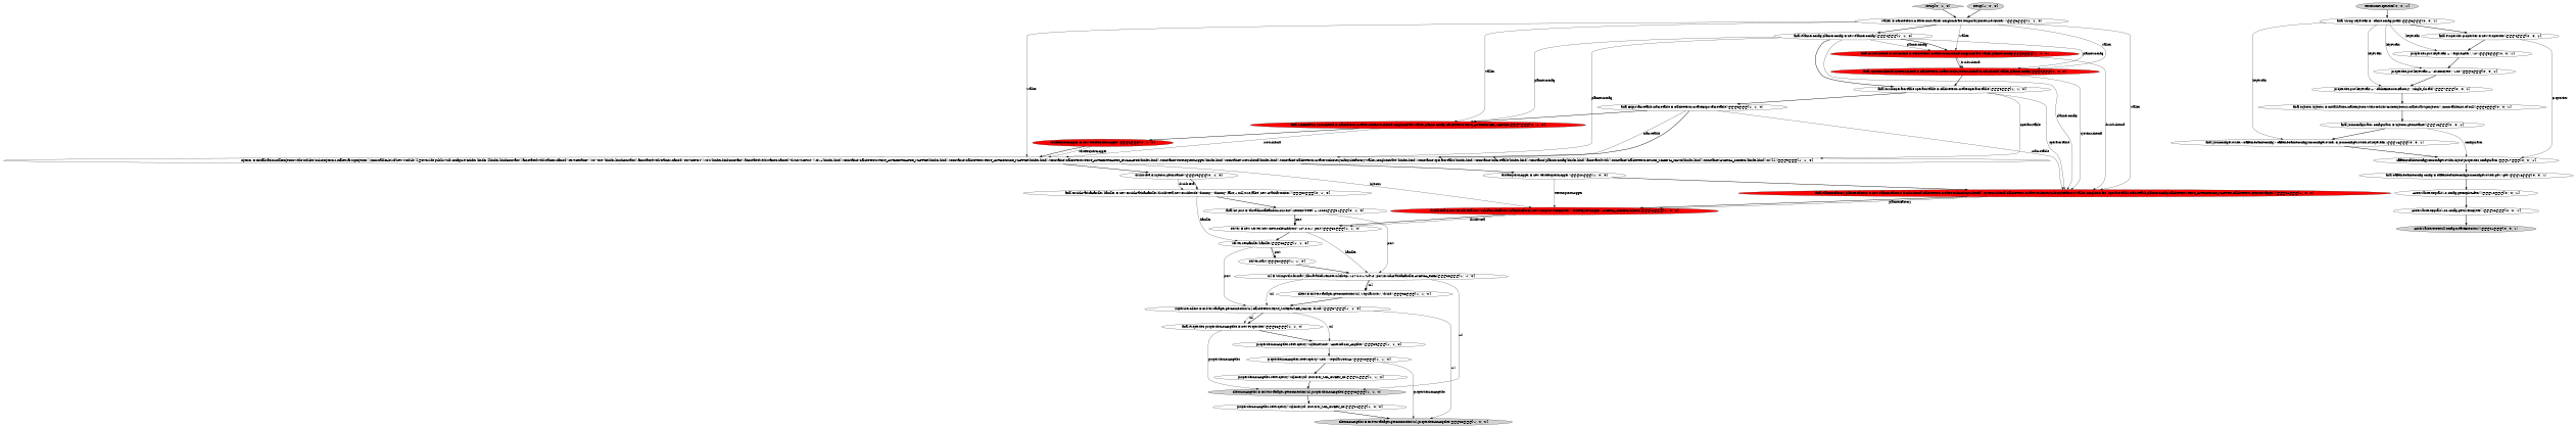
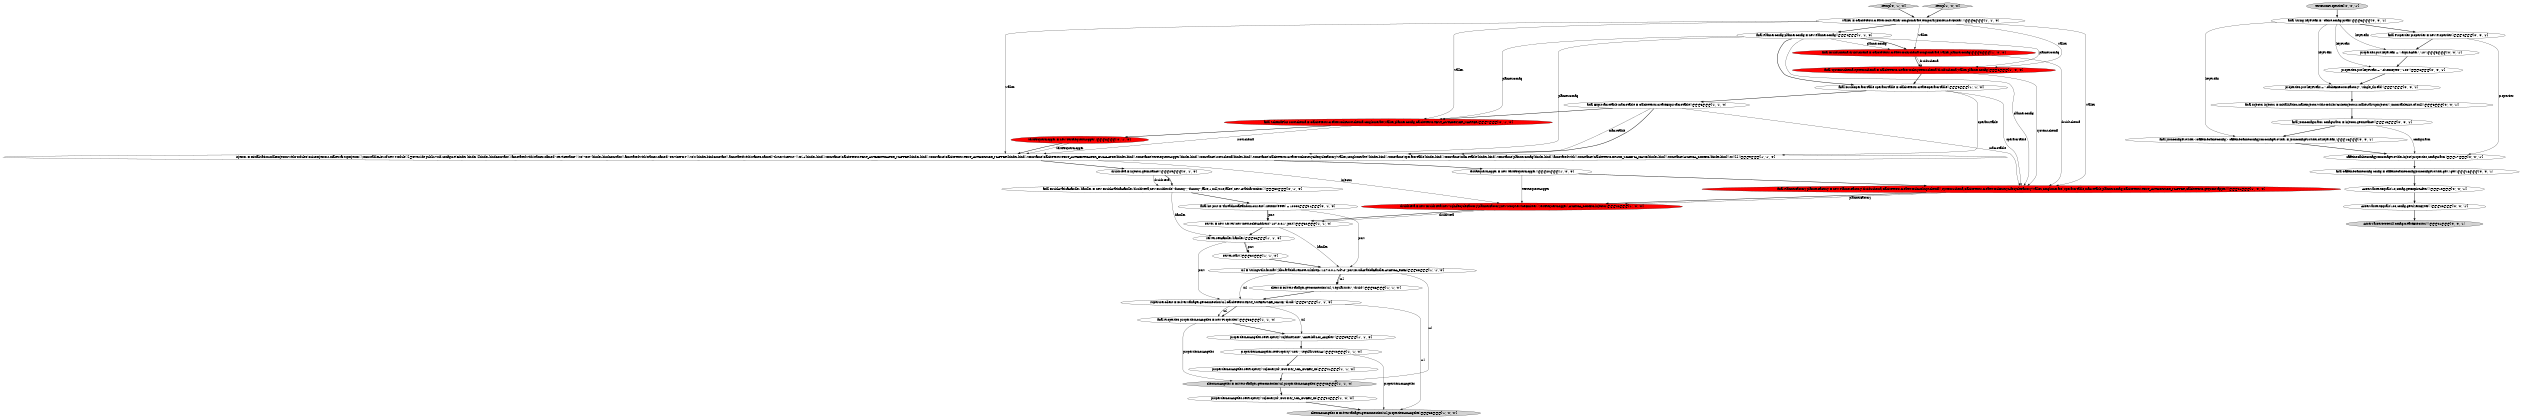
  digraph {
    node [fillcolor=white shape=ellipse style=filled]
    edge [style=bold]
    n1 [label="final Properties propertiesLosAngeles = new Properties()@@@38@@@['1', '1', '0']"]
    n2 [label="propertiesLosAngeles.setProperty(\"sqlTimeZone\",\"America/Los_Angeles\")@@@39@@@['1', '1', '0']"]
    n3 [fillcolor=lightgray label="clientLosAngeles = DriverManager.getConnection(url,propertiesLosAngeles)@@@42@@@['1', '1', '0']"]
    n4 [label="propertiesLosAngeles.setProperty(\"user\",\"regularUserLA\")@@@40@@@['1', '1', '0']"]
    n5 [label="propertiesLosAngeles.setProperty(\"sqlQueryId\",DUMMY_SQL_QUERY_ID)@@@34@@@['1', '0', '0']"]
    n6 [label="Assert.assertEquals(100,config.getSizeInBytes())@@@20@@@['0', '0', '1']"]
    n7 [fillcolor=lightgray label="Assert.assertNotNull(config.createExecutor())@@@21@@@['0', '0', '1']"]
    n8 [label="walker = CalciteTests.createMockWalker(conglomerate,temporaryFolder.newFolder())@@@3@@@['1', '1', '0']"]
    n9 [fillcolor=red label="final DruidSchema druidSchema = CalciteTests.createMockSchema(conglomerate,walker,plannerConfig)@@@5@@@['1', '0', '0']"]
    n10 [fillcolor=red label="final PlannerFactory plannerFactory = new PlannerFactory(druidSchema,CalciteTests.createMockLookupSchema(),systemSchema,CalciteTests.createMockQueryLifecycleFactory(walker,conglomerate),operatorTable,macroTable,plannerConfig,CalciteTests.TEST_AUTHORIZER_MAPPER,CalciteTests.getJsonMapper())@@@21@@@['1', '0', '0']"]
    n11 [fillcolor=red label="final SystemSchema systemSchema = CalciteTests.createMockSystemSchema(druidSchema,walker,plannerConfig)@@@6@@@['1', '0', '0']"]
    n12 [fillcolor=red label="final SchemaPlus rootSchema = CalciteTests.createMockRootSchema(conglomerate,walker,plannerConfig,CalciteTests.TEST_AUTHORIZER_MAPPER)@@@7@@@['0', '1', '0']"]
    n13 [label="final PlannerConfig plannerConfig = new PlannerConfig()@@@4@@@['1', '1', '0']"]
    n14 [label="injector = Initialization.makeInjectorWithModules(GuiceInjectors.makeStartupInjector(),ImmutableList.of(new Module(){@Override public void configure(Binder binder){binder.bindConstant().annotatedWith(Names.named(\"serviceName\")).to(\"test\")binder.bindConstant().annotatedWith(Names.named(\"servicePort\")).to(0)binder.bindConstant().annotatedWith(Names.named(\"tlsServicePort\")).to(-1)binder.bind().toInstance(CalciteTests.TEST_AUTHENTICATOR_MAPPER)binder.bind().toInstance(CalciteTests.TEST_AUTHORIZER_MAPPER)binder.bind().toInstance(CalciteTests.TEST_AUTHENTICATOR_ESCALATOR)binder.bind().toInstance(testRequestLogger)binder.bind().toInstance(rootSchema)binder.bind().toInstance(CalciteTests.createMockQueryLifecycleFactory(walker,conglomerate))binder.bind().toInstance(operatorTable)binder.bind().toInstance(macroTable)binder.bind().toInstance(plannerConfig)binder.bind().annotatedWith().toInstance(CalciteTests.DRUID_SCHEMA_NAME)binder.bind().toInstance(AVATICA_CONFIG)binder.bind().to()}}))@@@9@@@['1', '1', '0']"]
    n15 [fillcolor=red label="druidMeta = new DruidMeta(new SqlLifecycleFactory(plannerFactory,new NoopServiceEmitter(),testRequestLogger),AVATICA_CONFIG,injector)@@@22@@@['1', '0', '0']"]
    n16 [label="final DruidOperatorTable operatorTable = CalciteTests.createOperatorTable()@@@5@@@['1', '1', '0']"]
    n17 [fillcolor=red label="testRequestLogger = new TestRequestLogger()@@@8@@@['0', '1', '0']"]
    n18 [label="testRequestLogger = new TestRequestLogger()@@@20@@@['1', '0', '0']"]
    n19 [label="druidMeta = injector.getInstance()@@@29@@@['0', '1', '0']"]
    n20 [label="server.setHandler(handler)@@@33@@@['1', '1', '0']"]
    n21 [label="server.start()@@@34@@@['1', '1', '0']"]
    n22 [label="superuserClient = DriverManager.getConnection(url,CalciteTests.TEST_SUPERUSER_NAME,\"druid\")@@@37@@@['1', '1', '0']"]
    n23 [label="url = StringUtils.format(\"jdbc:avatica:remote:url=http://127.0.0.1:%d%s\",port,DruidAvaticaHandler.AVATICA_PATH)@@@35@@@['1', '1', '0']"]
    n24 [fillcolor=lightgray label="clientLosAngeles = DriverManager.getConnection(url,propertiesLosAngeles)@@@35@@@['1', '0', '0']"]
    n25 [label="final ExprMacroTable macroTable = CalciteTests.createExprMacroTable()@@@6@@@['1', '1', '0']"]
    n26 [label="server = new Server(new InetSocketAddress(\"127.0.0.1\",port))@@@32@@@['1', '1', '0']"]
    n27 [label="final String keyPrefix = \"cache.config.prefix\"@@@3@@@['0', '0', '1']"]
    n28 [label="final JsonConfigProvider<CaffeineCacheConfig> caffeineCacheConfigJsonConfigProvider = JsonConfigProvider.of(keyPrefix,)@@@16@@@['0', '0', '1']"]
    n29 [label="properties.put(keyPrefix + \".sizeInBytes\",\"100\")@@@6@@@['0', '0', '1']"]
    n30 [label="final Properties properties = new Properties()@@@4@@@['0', '0', '1']"]
    n31 [label="properties.put(keyPrefix + \".expireAfter\",\"10\")@@@5@@@['0', '0', '1']"]
    n32 [label="properties.put(keyPrefix + \".cacheExecutorFactory\",\"single_thread\")@@@7@@@['0', '0', '1']"]
    n33 [label="caffeineCacheConfigJsonConfigProvider.inject(properties,configurator)@@@17@@@['0', '0', '1']"]
    n34 [label="final Injector injector = Initialization.makeInjectorWithModules(GuiceInjectors.makeStartupInjector(),ImmutableList.of(null))@@@8@@@['0', '0', '1']"]
    n35 [label="propertiesLosAngeles.setProperty(\"sqlQueryId\",DUMMY_SQL_QUERY_ID)@@@41@@@['1', '1', '0']"]
    n36 [label="final CaffeineCacheConfig config = caffeineCacheConfigJsonConfigProvider.get().get()@@@18@@@['0', '0', '1']"]
    n37 [label="client = DriverManager.getConnection(url,\"regularUser\",\"druid\")@@@36@@@['1', '1', '0']"]
    n38 [label="final JsonConfigurator configurator = injector.getInstance()@@@15@@@['0', '0', '1']"]
    n39 [label="Assert.assertEquals(10,config.getExpireAfter())@@@19@@@['0', '0', '1']"]
    n40 [label="final int port = ThreadLocalRandom.current().nextInt(9999) + 10000@@@31@@@['0', '1', '0']"]
    n41 [fillcolor=lightgray label="setUp['0', '1', '0']" shape=diamond]
    n42 [label="final DruidAvaticaHandler handler = new DruidAvaticaHandler(druidMeta,new DruidNode(\"dummy\",\"dummy\",false,1,null,true,false),new AvaticaMonitor())@@@30@@@['0', '1', '0']"]
    n43 [fillcolor=lightgray label="testFromProperties['0', '0', '1']"]
-   n44 [fillcolor=lightgray label="setUp['1', '0', '0']"]
+   n44 [fillcolor=lightgray label="setUp['1', '0', '0']" shape=diamond]
    n1 -> n2
    n1 -> n3 [label=propertiesLosAngeles style=solid]
    n2 -> n4
    n3 -> n5
    n4 -> n24 [label=propertiesLosAngeles style=solid]
    n4 -> n35
    n5 -> n24
    n6 -> n7
    n8 -> n9 [label=walker style=solid]
    n8 -> n10 [label=walker style=solid]
    n8 -> n11 [label=walker style=solid]
    n8 -> n12 [label=walker style=solid]
    n8 -> n13
    n8 -> n14 [label=walker style=solid]
    n9 -> n10 [label=druidSchema style=solid]
    n9 -> n11 [label=druidSchema style=solid]
    n9 -> n11
    n10 -> n15
    n10 -> n15 [label=plannerFactory style=solid]
    n11 -> n10 [label=systemSchema style=solid]
    n11 -> n16
    n12 -> n14 [label=rootSchema style=solid]
    n12 -> n17
    n13 -> n9 [label=plannerConfig style=solid]
    n13 -> n9
    n13 -> n10 [label=plannerConfig style=solid]
    n13 -> n11 [label=plannerConfig style=solid]
    n13 -> n12 [label=plannerConfig style=solid]
    n13 -> n14 [label=plannerConfig style=solid]
    n13 -> n16
    n14 -> n15 [label=injector style=solid]
    n14 -> n18
    n14 -> n19
    n15 -> n26
    n15 -> n26 [label=druidMeta style=solid]
    n16 -> n10 [label=operatorTable style=solid]
    n16 -> n14 [label=operatorTable style=solid]
    n16 -> n25
    n17 -> n14 [label=testRequestLogger style=solid]
    n17 -> n14
    n18 -> n10
    n18 -> n15 [label=testRequestLogger style=solid]
    n19 -> n42 [label=druidMeta style=solid]
    n19 -> n42
    n20 -> n21 [label=port style=solid]
    n20 -> n21
    n20 -> n22 [label=port style=solid]
    n21 -> n23
    n22 -> n1 [label=url style=solid]
    n22 -> n1
    n22 -> n2 [label=url style=solid]
    n22 -> n24 [label=url style=solid]
    n23 -> n3 [label=url style=solid]
    n23 -> n22 [label=url style=solid]
    n23 -> n37
    n23 -> n37 [label=url style=solid]
    n25 -> n10 [label=macroTable style=solid]
    n25 -> n12
    n25 -> n14 [label=macroTable style=solid]
    n25 -> n14
    n26 -> n20
    n26 -> n23 [label=handler style=solid]
    n27 -> n28 [label=keyPrefix style=solid]
    n27 -> n29 [label=keyPrefix style=solid]
    n27 -> n30
    n27 -> n31 [label=keyPrefix style=solid]
    n27 -> n32 [label=keyPrefix style=solid]
    n28 -> n33
    n29 -> n32
    n30 -> n31
    n30 -> n33 [label=properties style=solid]
    n31 -> n29
    n32 -> n34
    n33 -> n36
    n34 -> n38
    n35 -> n3
    n36 -> n39
    n37 -> n22
    n38 -> n28
    n38 -> n33 [label=configurator style=solid]
    n39 -> n6
    n40 -> n23 [label=port style=solid]
    n40 -> n26 [label=port style=solid]
    n40 -> n26
    n41 -> n8
    n42 -> n20 [label=handler style=solid]
    n42 -> n40
    n43 -> n27
    n44 -> n8
  }
